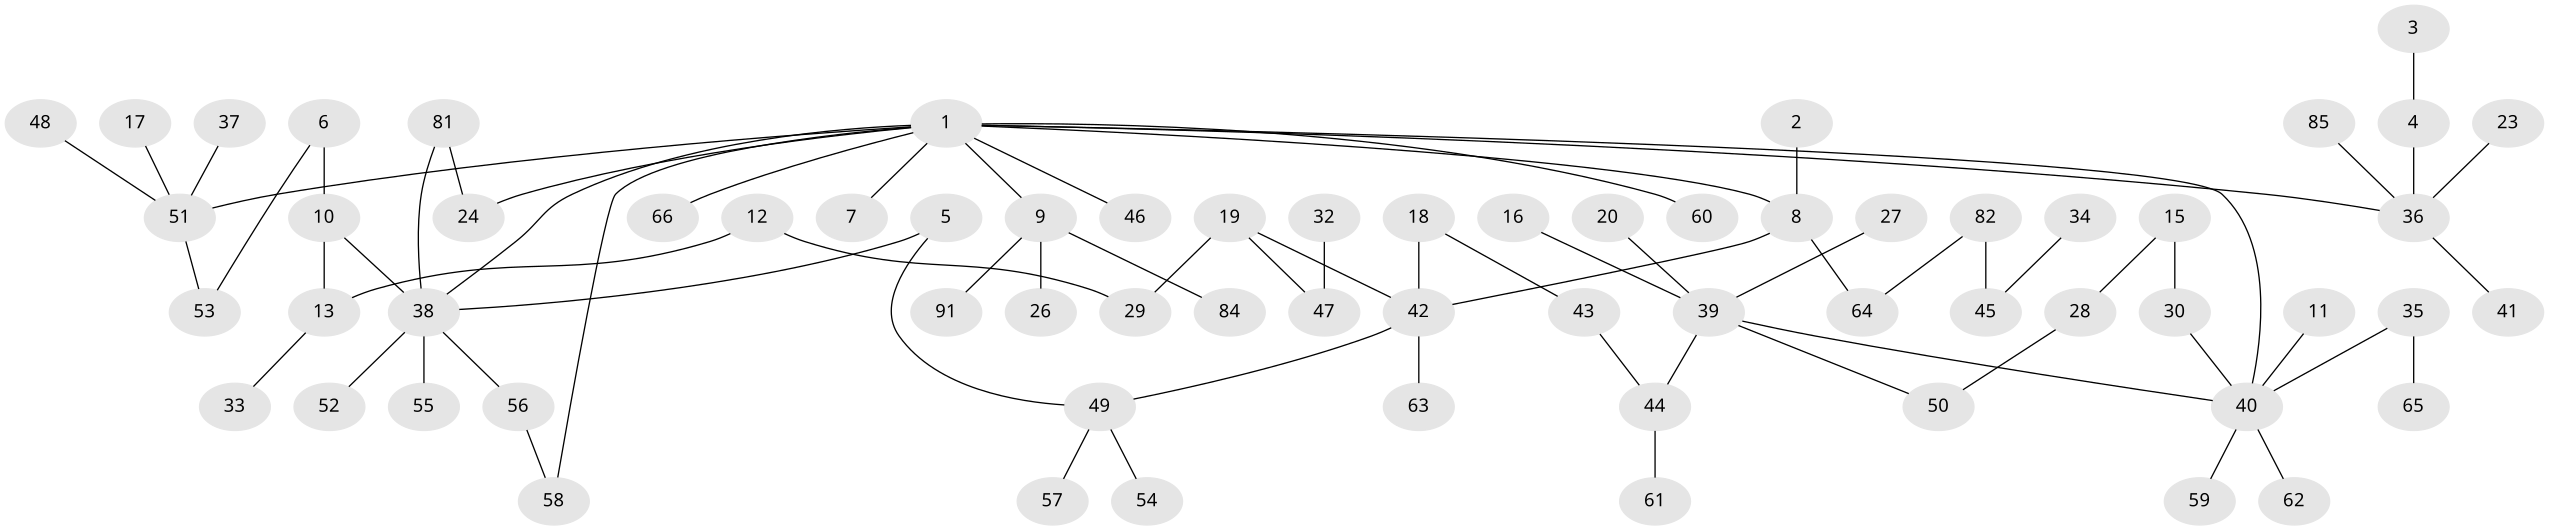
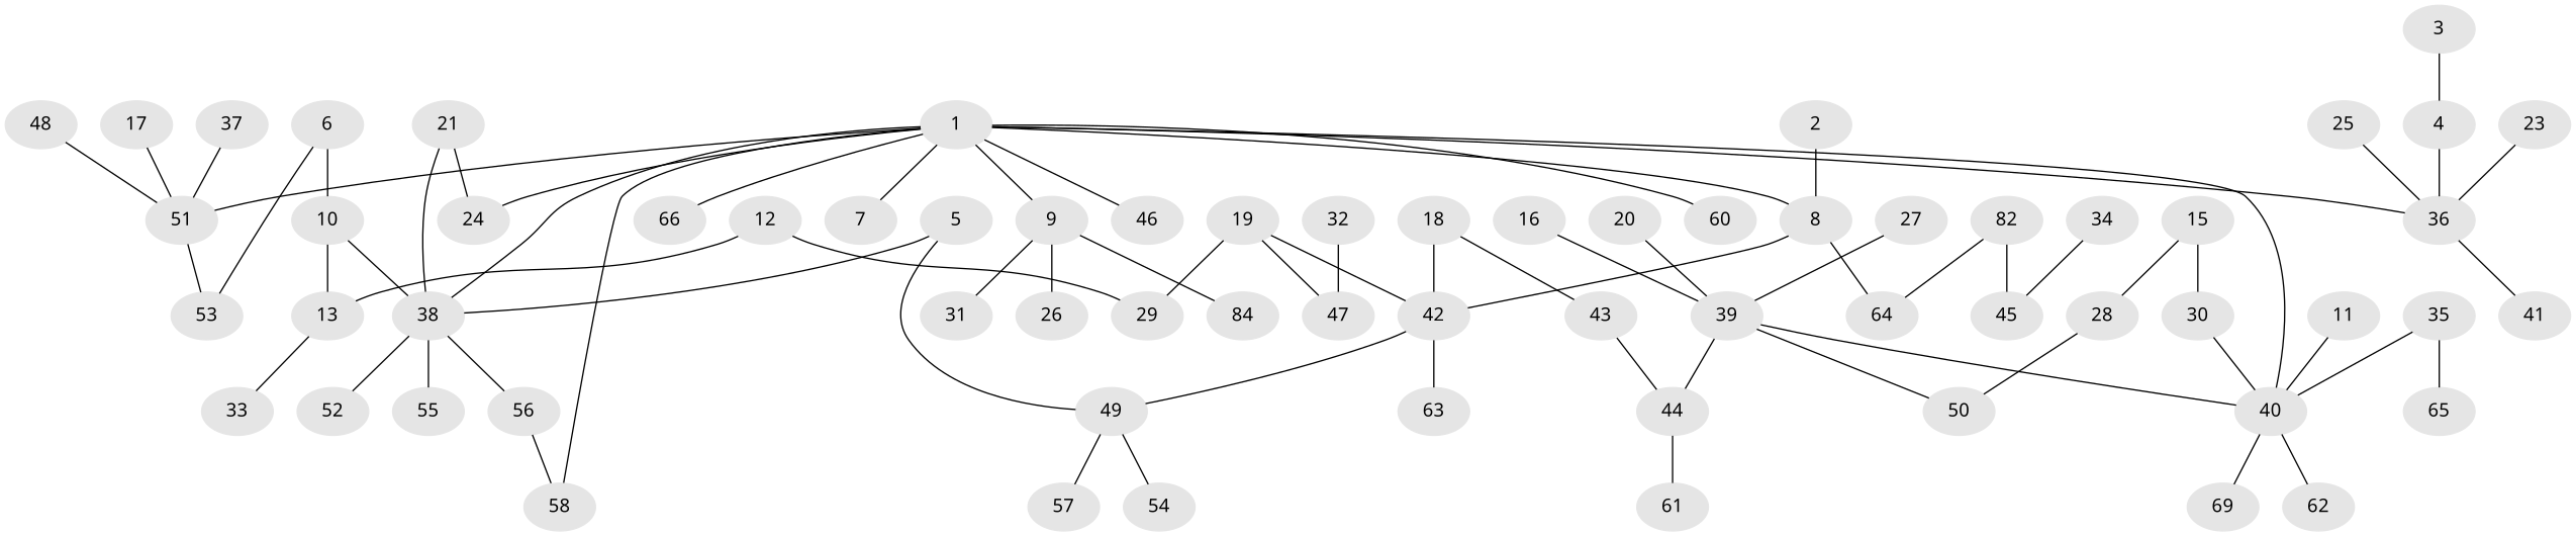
  graph {
    fontname="Noto Sans"
    node [color=gray90 fontname="Noto Sans" style=filled]
    edge [fontname="Noto Sans" weight=1.0]
    1
    7
    8
    9
    24
    36
    38
    40
    46
    51
    58
    60
    66
    42
    64
    n16 [label=84]
    26
-   31 [label=91]
+   31
    41
    52
    55
    56
-   59
+   59 [label=69]
    62
    53
    2
    3
    4
    5
    49
    54
    57
    6
    10
    13
    63
    33
    11
    12
    29
    15
    28
    30
    50
    16
    39
    44
    17
    18
    43
    61
    19
    47
    20
-   21 [label=81]
+   21
    n56 [label=82]
    45
    23
-   25 [label=85]
+   25
    27
    32
    34
    35
    65
    37
    48
    1 -- 7
    1 -- 8
    1 -- 9
    1 -- 24
    1 -- 36
    1 -- 38
    1 -- 40
    1 -- 46
    1 -- 51
    1 -- 58
    1 -- 60
    1 -- 66
    8 -- 42
    8 -- 64
    9 -- n16
    9 -- 26
    9 -- 31
    36 -- 41
    38 -- 52
    38 -- 55
    38 -- 56
    40 -- 59
    40 -- 62
    51 -- 53
    42 -- 49
    42 -- 63
    56 -- 58
    2 -- 8
    3 -- 4
    4 -- 36
    5 -- 38
    5 -- 49
    49 -- 54
    49 -- 57
    6 -- 53
    6 -- 10
    10 -- 38
    10 -- 13
    13 -- 33
    11 -- 40
    12 -- 13
    12 -- 29
    15 -- 28
    15 -- 30
    28 -- 50
    30 -- 40
    16 -- 39
    39 -- 40
    39 -- 50
    39 -- 44
    44 -- 61
    17 -- 51
    18 -- 42
    18 -- 43
    43 -- 44
    19 -- 42
    19 -- 29
    19 -- 47
    20 -- 39
    21 -- 24
    21 -- 38
    n56 -- 64
    n56 -- 45
    23 -- 36
    25 -- 36
    27 -- 39
    32 -- 47
    34 -- 45
    35 -- 40
    35 -- 65
    37 -- 51
    48 -- 51
  }
